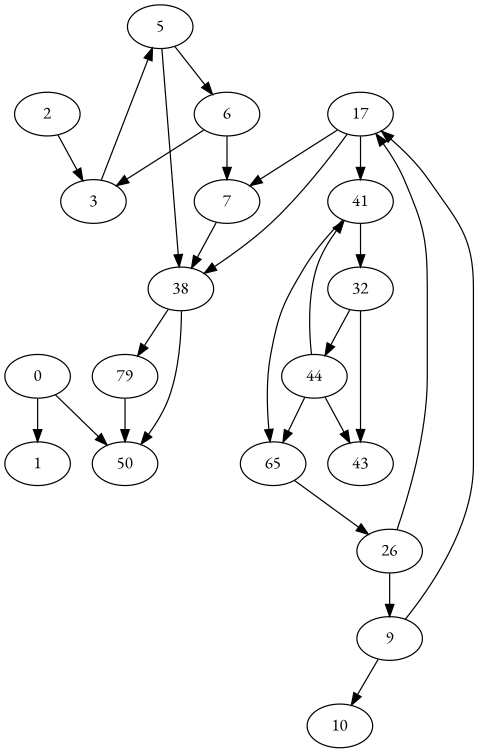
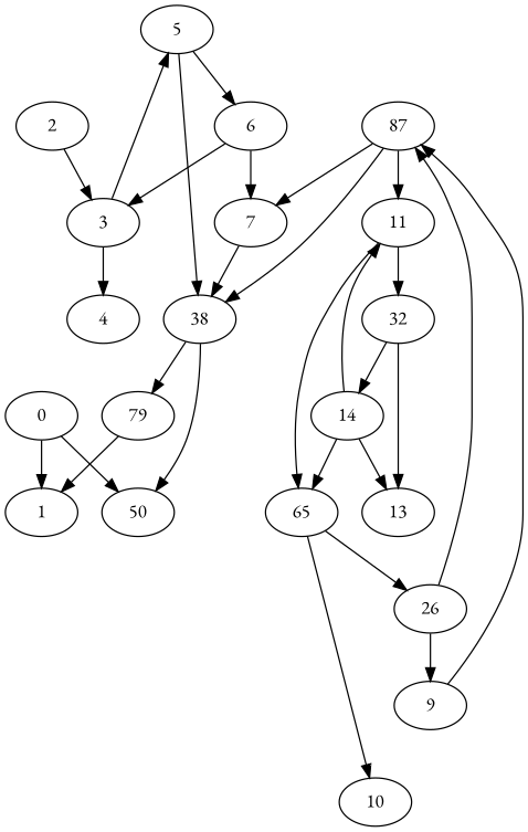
  digraph {
    fontname="EB Garamond"
    node [fontname="EB Garamond"]
    edge [fontname="EB Garamond"]
    0
    1
    n3 [label=50]
    3
+   4
    5
    2
    6
    n9 [label=38]
    7
    n11 [label=79]
    n12 [label=26]
    9
-   17
+   17 [label=87]
    10
-   11 [label=41]
+   11
    n17 [label=32]
    n18 [label=65]
-   13 [label=43]
-   14 [label=44]
+   13
+   14
    0 -> 1
    0 -> n3
+   3 -> 4
    3 -> 5
    5 -> 6
    5 -> n9
    2 -> 3
    6 -> 3
    6 -> 7
    n9 -> n3
    n9 -> n11
    7 -> n9
-   n11 -> n3
+   n11 -> 1
    n12 -> 9
    n12 -> 17
    9 -> 17
-   9 -> 10
+   n18 -> 10
    17 -> n9
    17 -> 7
    17 -> 11
    11 -> n17
    11 -> n18
    n17 -> 13
    n17 -> 14
    n18 -> n12
    14 -> 11
    14 -> n18
    14 -> 13
  }
